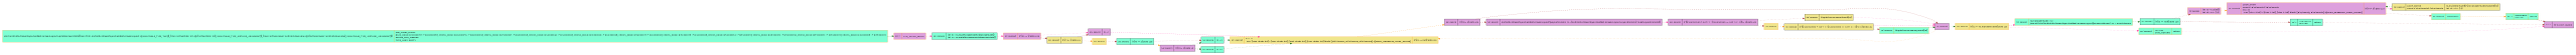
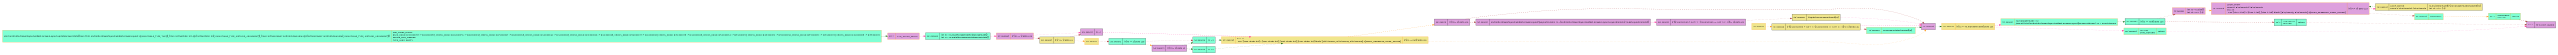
  digraph {
    fontname="Fira Sans"
    rankdir=LR
    node [color=black fillcolor=aquamarine fontname="Fira Sans" shape=record style=filled]
    edge [color=brown fontname="Fira Sans" style=dotted]
    n1 [color=darkorange fillcolor=plum label="{32\:\ ?|MTH_ENTER_BLOCK\l}"]
    n2 [label="{34\:\ 0x0000|int r0 = r6.mLeftDragger.getViewDragState()\lint r1 = r6.mRightDragger.getViewDragState()\l}"]
    n3 [color=darkorange fillcolor=plum label="{35\:\ 0x000d|if (r0 == 1) goto L29\l}"]
    n4 [fillcolor=khaki label="{36\:\ 0x000f|if (r1 != 1) goto L4\l}"]
    n5 [fillcolor=plum label="{44\:\ 0x001c|r2 = 1\l}"]
    n6 [color=darkorange fillcolor=khaki label="{38\:\ 0x0012}"]
    n7 [color=darkorange fillcolor=khaki label="{45\:\ 0x001d|PHI: r2 \l  PHI: (r2v2 'state' int) = (r2v1 'state' int), (r2v4 'state' int), (r2v5 'state' int) binds: [B:44:0x001c, B:43:0x001a, B:42:0x0018] A[DONT_GENERATE, DONT_INLINE]\l|if (r8 == null) goto L16\l}"]
    n8 [label="{39\:\ 0x0013|if (r0 == 2) goto L28\l}"]
    n9 [fillcolor=plum label="{40\:\ 0x0015|if (r1 != 2) goto L7\l}"]
    n10 [label="{43\:\ 0x001a|r2 = 2\l}"]
    n11 [label="{42\:\ 0x0018|r2 = 0\l}"]
    n12 [fillcolor=plum label="{46\:\ 0x001f|if (r7 != 0) goto L16\l}"]
    n13 [fillcolor=plum label="{53\:\ 0x003d}"]
    n14 [fillcolor=plum label="{47\:\ 0x0021|androidx.drawerlayout.widget.DrawerLayout$LayoutParams r3 = (androidx.drawerlayout.widget.DrawerLayout.LayoutParams) r8.getLayoutParams()\l}"]
    n15 [color=darkorange fillcolor=khaki label="{54\:\ 0x003f|if (r2 == r6.mDrawerState) goto L27\l}"]
    n16 [fillcolor=plum label="{48\:\ 0x002c|if ((r3.onScreen \> 0.0f ? 1 : (r3.onScreen == 0.0f ? 0 : \-1)) != 0) goto L13\l}"]
    n17 [fillcolor=khaki label="{49\:\ 0x002e|dispatchOnDrawerClosed(r8)\l}"]
    n18 [color=darkorange fillcolor=khaki label="{50\:\ 0x0032}"]
    n19 [fillcolor=khaki label="{51\:\ 0x0038|if ((r3.onScreen \> 1.0f ? 1 : (r3.onScreen == 1.0f ? 0 : \-1)) != 0) goto L16\l}"]
-   n20 [color=darkorange label="{52\:\ 0x003a|dispatchOnDrawerOpened(r8)\l}"]
+   n20 [color=darkorange label="{52\:\ 0x003a|onDrawerStateChanged(r8)\l}"]
    n21 [color=darkorange label="{55\:\ 0x0041|r6.mDrawerState = r2\ljava.util.List\<androidx.drawerlayout.widget.DrawerLayout$DrawerListener\> r3 = r6.mListeners\l}"]
    n22 [color=darkorange label="{60\:\ 0x005d|RETURN\lORIG_RETURN\l|return\l}"]
    n23 [label="{56\:\ 0x0045|if (r3 == null) goto L26\l}"]
    n24 [fillcolor=plum label="{33\:\ ?|MTH_EXIT_BLOCK\l}"]
    n25 [color=darkorange fillcolor=plum label="{57\:\ 0x0047|int r3 = r3.size()\lint r4 = r3 + (\-1)\l}"]
    n26 [label="{62\:\ ?|SYNTHETIC\lRETURN\l|return\l}"]
    n27 [color=darkorange fillcolor=plum label="{58\:\ 0x004d|LOOP_START\lLOOP:0: B:58:0x004d\-\>B:59:0x004f\lPHI: r4 \l  PHI: (r4v1 'i' int) = (r4v0 'i' int), (r4v2 'i' int) binds: [B:57:0x0047, B:59:0x004f] A[DONT_GENERATE, DONT_INLINE]\l|if (r4 \< 0) goto L23\l}"]
    n28 [fillcolor=khaki label="{59\:\ 0x004f|LOOP_ENTER\lLOOP:0: B:58:0x004d\-\>B:59:0x004f\l|r6.mListeners.get(r4).onDrawerStateChanged(r2)\lint r4 = r4 + (\-1)\l}"]
    n29 [color=darkorange label="{61\:\ 0x005d|SYNTHETIC\l}"]
    n30 [color=darkorange label="{63\:\ ?|SYNTHETIC\lRETURN\l|return\l}"]
    n31 [color=darkorange label="{void androidx.drawerlayout.widget.DrawerLayout.updateDrawerState((r6v0 'this' androidx.drawerlayout.widget.DrawerLayout A[IMMUTABLE_TYPE, THIS]), (r7v0 'activeState' int A[D('activeState' int), IMMUTABLE_TYPE, METHOD_ARGUMENT]), (r8v0 'activeDrawer' android.view.View A[D('activeDrawer' android.view.View), IMMUTABLE_TYPE, METHOD_ARGUMENT]))  | USE_LINES_HINTS\lBACK_EDGE: B:59:0x004f \-\> B:58:0x004d, CROSS_EDGE: B:56:0x0045 \-\> B:60:0x005d, CROSS_EDGE: B:54:0x003f \-\> B:60:0x005d, CROSS_EDGE: B:52:0x003a \-\> B:53:0x003d, CROSS_EDGE: B:51:0x0038 \-\> B:53:0x003d, CROSS_EDGE: B:46:0x001f \-\> B:53:0x003d, CROSS_EDGE: B:45:0x001d \-\> B:53:0x003d, CROSS_EDGE: B:43:0x001a \-\> B:45:0x001d, CROSS_EDGE: B:39:0x0013 \-\> B:43:0x001a, CROSS_EDGE: B:44:0x001c \-\> B:45:0x001d, CROSS_EDGE: B:35:0x000d \-\> B:44:0x001c\lINLINE_NOT_NEEDED\lTYPE_VARS: EMPTY\l}"]
    n1 -> n2 [color=deeppink]
    n2 -> n3 [color=deeppink]
    n3 -> n4 [style=dashed]
    n3 -> n5 [color=deeppink]
    n4 -> n5 [style=dashed]
    n4 -> n6 [color=darkorange]
    n5 -> n7 [color=deeppink style=dashed]
    n6 -> n8
    n7 -> n12 [color=darkorange style=dashed]
-   n13 -> n7 [color=darkorange]
+   n7 -> n13 [color=darkorange]
    n8 -> n9 [color=darkorange]
    n8 -> n10
    n9 -> n10 [color=darkgreen]
    n9 -> n11 [color=darkgreen style=dashed]
    n10 -> n7 [color=darkgreen]
    n11 -> n7 [color=darkgreen]
    n12 -> n13 [style=dashed]
    n12 -> n14 [style=dashed]
    n13 -> n15 [color=darkgreen]
    n14 -> n16 [color=deeppink style=dashed]
    n15 -> n21 [color=deeppink style=dashed]
    n15 -> n22 [color=deeppink]
    n16 -> n17
-   n16 -> n18
    n17 -> n13 [color=deeppink]
    n18 -> n19 [color=darkorange]
    n19 -> n13 [color=deeppink style=dashed]
    n19 -> n20
    n20 -> n13 [color=darkgreen style=dashed]
    n21 -> n23 [color=darkgreen style=dashed]
    n22 -> n24 [color=deeppink]
    n23 -> n25
    n23 -> n26 [style=dashed]
    n25 -> n27 [color=darkorange]
    n26 -> n24
    n27 -> n28 [color=deeppink style=dashed]
    n27 -> n29
    n28 -> n27 [color=darkgreen style=dashed]
    n29 -> n30 [color=darkorange style=dashed]
    n30 -> n24 [style=dashed]
    n31 -> n1 [color=darkgreen style=dashed]
  }
